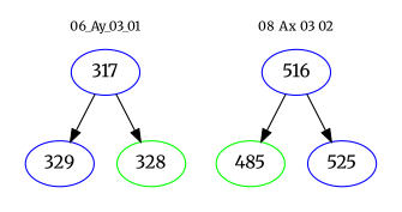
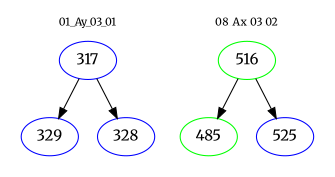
  digraph {
    fontname=Merriweather
    node [color=blue fontname=Merriweather]
    edge [color=black fontname=Merriweather]
    n1 [label=317]
    n2 [label=329]
-   n3 [color=green label=328]
-   n4 [label=516]
+   n3 [label=328]
+   n4 [color=green label=516]
    n5 [color=green label=485]
    n6 [label=525]
    subgraph cluster_1 {
      color=white
      fontsize=10
-     label="06_Ay_03_01"
+     label="01_Ay_03_01"
      n1
      n2
      n3
    }
    subgraph cluster_2 {
      color=white
      fontsize=10
      label="08_Ax_03_02"
      n4
      n5
      n6
    }
    n1 -> n2
    n1 -> n3
    n4 -> n5
    n4 -> n6
  }
